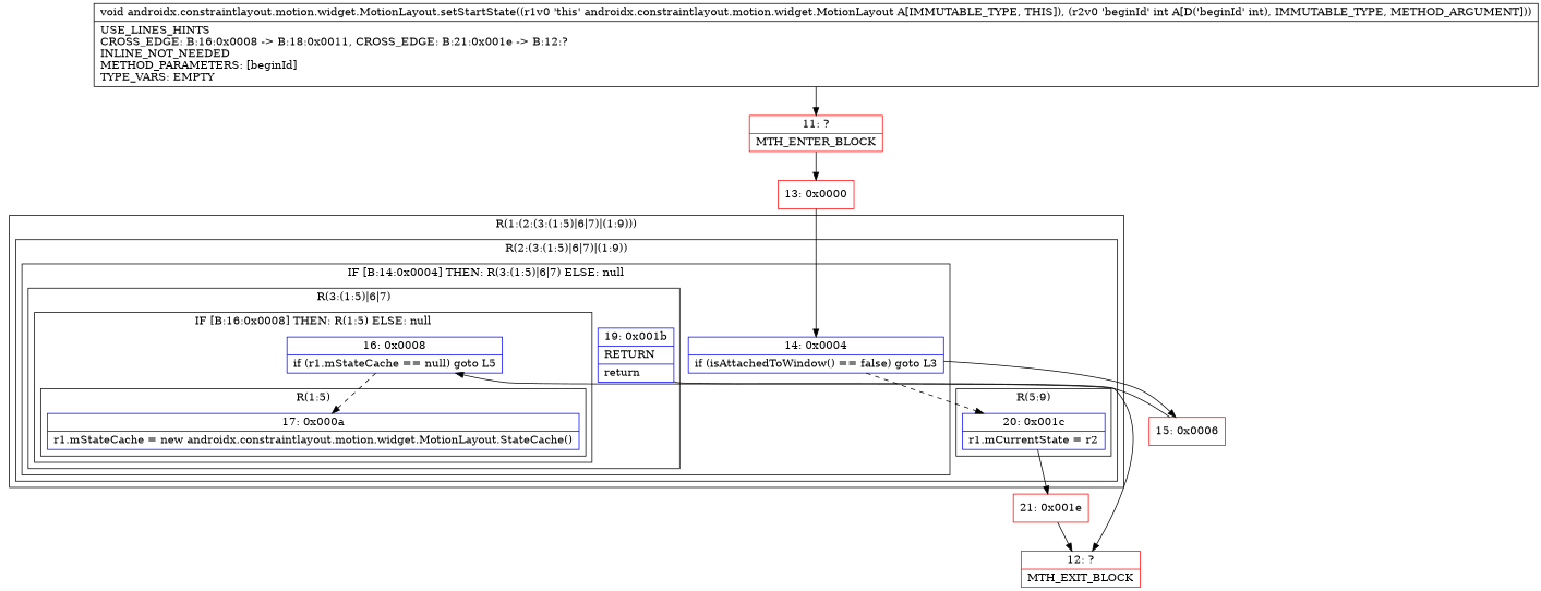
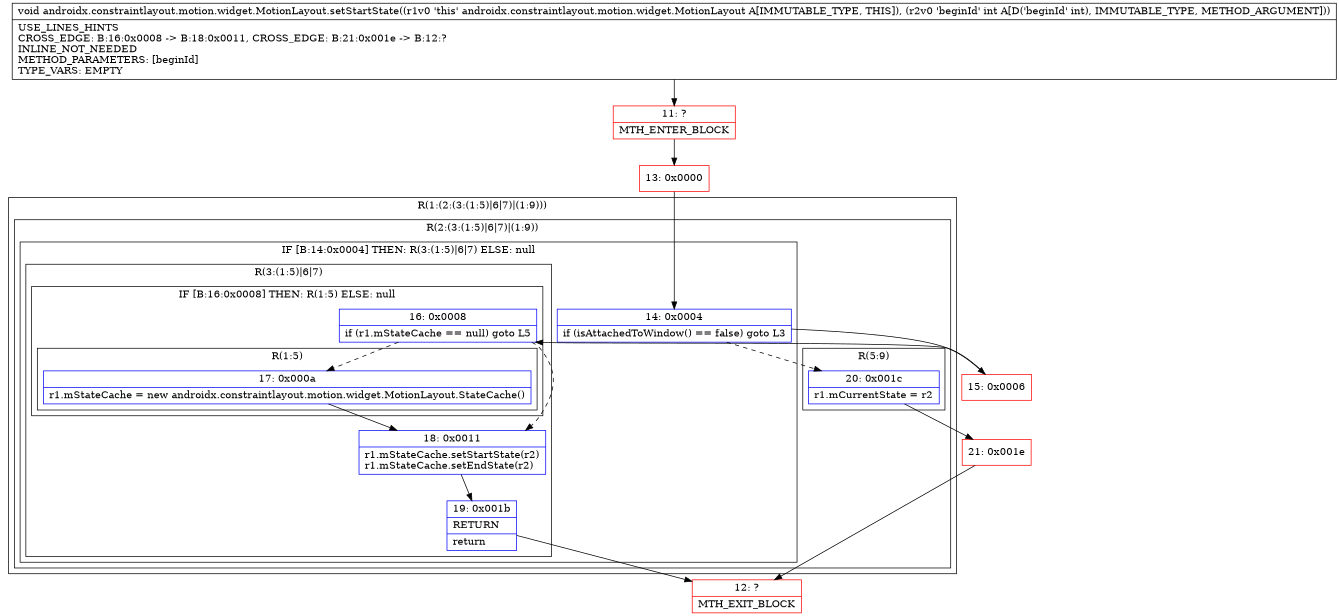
  digraph {
    node [color=blue shape=record]
    n1 [label="{17\:\ 0x000a|r1.mStateCache = new androidx.constraintlayout.motion.widget.MotionLayout.StateCache()\l}"]
    n2 [label="{16\:\ 0x0008|if (r1.mStateCache == null) goto L5\l}"]
+   n3 [label="{18\:\ 0x0011|r1.mStateCache.setStartState(r2)\lr1.mStateCache.setEndState(r2)\l}"]
    n4 [label="{19\:\ 0x001b|RETURN\l|return\l}"]
    n5 [label="{14\:\ 0x0004|if (isAttachedToWindow() == false) goto L3\l}"]
    n6 [label="{20\:\ 0x001c|r1.mCurrentState = r2\l}"]
    n7 [color=red label="{12\:\ ?|MTH_EXIT_BLOCK\l}"]
    n8 [color=red label="{15\:\ 0x0006}"]
    n9 [color=red label="{21\:\ 0x001e}"]
    n10 [color=red label="{11\:\ ?|MTH_ENTER_BLOCK\l}"]
    n11 [color=red label="{13\:\ 0x0000}"]
    n12 [label="{void androidx.constraintlayout.motion.widget.MotionLayout.setStartState((r1v0 'this' androidx.constraintlayout.motion.widget.MotionLayout A[IMMUTABLE_TYPE, THIS]), (r2v0 'beginId' int A[D('beginId' int), IMMUTABLE_TYPE, METHOD_ARGUMENT]))  | USE_LINES_HINTS\lCROSS_EDGE: B:16:0x0008 \-\> B:18:0x0011, CROSS_EDGE: B:21:0x001e \-\> B:12:?\lINLINE_NOT_NEEDED\lMETHOD_PARAMETERS: [beginId]\lTYPE_VARS: EMPTY\l}" color=""]
    subgraph cluster_1 {
      label="R(1:(2:(3:(1:5)|6|7)|(1:9)))"
      subgraph cluster_2 {
        label="R(2:(3:(1:5)|6|7)|(1:9))"
        subgraph cluster_3 {
          label="IF [B:14:0x0004] THEN: R(3:(1:5)|6|7) ELSE: null"
          n5
          subgraph cluster_4 {
            label="R(3:(1:5)|6|7)"
+           n3
            n4
            subgraph cluster_5 {
              label="IF [B:16:0x0008] THEN: R(1:5) ELSE: null"
              n2
              subgraph cluster_6 {
                label="R(1:5)"
                n1
              }
            }
          }
        }
        subgraph cluster_7 {
          label="R(5:9)"
          n6
        }
      }
    }
+   n1 -> n3
    n2 -> n1 [style=dashed]
+   n2 -> n3 [style=dashed]
+   n3 -> n4
    n4 -> n7
    n5 -> n6 [style=dashed]
    n5 -> n8
    n6 -> n9
    n8 -> n2
    n9 -> n7
    n10 -> n11
    n11 -> n5
    n12 -> n10
  }
